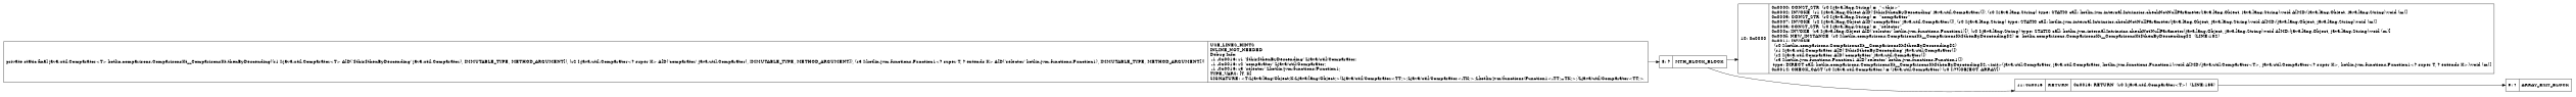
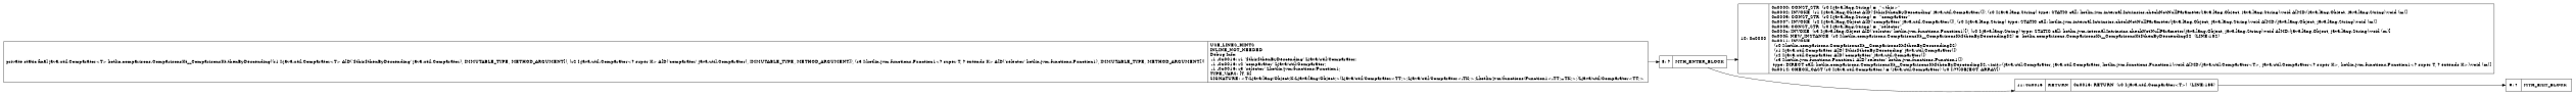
  digraph {
    fontname="DejaVu Serif"
    rankdir=LR
    node [fontname="DejaVu Serif" shape=record]
    edge [fontname="DejaVu Serif"]
-   n1 [label="{8\:\ ?|MTH_BLOCK_BLOCK\l}"]
+   n1 [label="{8\:\ ?|MTH_ENTER_BLOCK\l}"]
    n2 [label="{10\:\ 0x0000|0x0000: CONST_STR  (r0 I:java.lang.String) =  \"\<this\>\" \l0x0002: INVOKE  (r1 I:java.lang.Object A[D('$this$thenByDescending' java.util.Comparator)]), (r0 I:java.lang.String) type: STATIC call: kotlin.jvm.internal.Intrinsics.checkNotNullParameter(java.lang.Object, java.lang.String):void A[MD:(java.lang.Object, java.lang.String):void (m)]\l0x0005: CONST_STR  (r0 I:java.lang.String) =  \"comparator\" \l0x0007: INVOKE  (r2 I:java.lang.Object A[D('comparator' java.util.Comparator)]), (r0 I:java.lang.String) type: STATIC call: kotlin.jvm.internal.Intrinsics.checkNotNullParameter(java.lang.Object, java.lang.String):void A[MD:(java.lang.Object, java.lang.String):void (m)]\l0x000a: CONST_STR  (r0 I:java.lang.String) =  \"selector\" \l0x000c: INVOKE  (r3 I:java.lang.Object A[D('selector' kotlin.jvm.functions.Function1)]), (r0 I:java.lang.String) type: STATIC call: kotlin.jvm.internal.Intrinsics.checkNotNullParameter(java.lang.Object, java.lang.String):void A[MD:(java.lang.Object, java.lang.String):void (m)]\l0x000f: NEW_INSTANCE  (r0 I:kotlin.comparisons.ComparisonsKt__ComparisonsKt$thenByDescending$2) =  kotlin.comparisons.ComparisonsKt__ComparisonsKt$thenByDescending$2  (LINE:182)\l0x0011: INVOKE  \l  (r0 I:kotlin.comparisons.ComparisonsKt__ComparisonsKt$thenByDescending$2)\l  (r1 I:java.util.Comparator A[D('$this$thenByDescending' java.util.Comparator)])\l  (r2 I:java.util.Comparator A[D('comparator' java.util.Comparator)])\l  (r3 I:kotlin.jvm.functions.Function1 A[D('selector' kotlin.jvm.functions.Function1)])\l type: DIRECT call: kotlin.comparisons.ComparisonsKt__ComparisonsKt$thenByDescending$2.\<init\>(java.util.Comparator, java.util.Comparator, kotlin.jvm.functions.Function1):void A[MD:(java.util.Comparator\<T\>, java.util.Comparator\<? super K\>, kotlin.jvm.functions.Function1\<? super T, ? extends K\>):void (m)]\l0x0014: CHECK_CAST (r0 I:java.util.Comparator) = (java.util.Comparator) (r0 I:??[OBJECT, ARRAY]) \l}"]
    n3 [label="{11\:\ 0x0016|RETURN\l|0x0016: RETURN  (r0 I:java.util.Comparator\<T\>)  (LINE:185)\l}"]
-   n4 [label="{9\:\ ?|ARRAY_EXIT_BLOCK\l}"]
+   n4 [label="{9\:\ ?|MTH_EXIT_BLOCK\l}"]
    n5 [label="{private static final java.util.Comparator\<T\> kotlin.comparisons.ComparisonsKt__ComparisonsKt.thenByDescending((r1 I:java.util.Comparator\<T\> A[D('$this$thenByDescending' java.util.Comparator), IMMUTABLE_TYPE, METHOD_ARGUMENT]), (r2 I:java.util.Comparator\<? super K\> A[D('comparator' java.util.Comparator), IMMUTABLE_TYPE, METHOD_ARGUMENT]), (r3 I:kotlin.jvm.functions.Function1\<? super T, ? extends K\> A[D('selector' kotlin.jvm.functions.Function1), IMMUTABLE_TYPE, METHOD_ARGUMENT]))  | USE_LINES_HINTS\lINLINE_NOT_NEEDED\lDebug Info:\l  \-1 \-0x0016: r1 '$this$thenByDescending' Ljava\/util\/Comparator;\l  \-1 \-0x0016: r2 'comparator' Ljava\/util\/Comparator;\l  \-1 \-0x0016: r3 'selector' Lkotlin\/jvm\/functions\/Function1;\lTYPE_VARS: [T, K]\lSIGNATURE: \<T:Ljava\/lang\/Object;K:Ljava\/lang\/Object;\>(Ljava\/util\/Comparator\<TT;\>;Ljava\/util\/Comparator\<\-TK;\>;Lkotlin\/jvm\/functions\/Function1\<\-TT;+TK;\>;)Ljava\/util\/Comparator\<TT;\>;\l}"]
    n1 -> n2
    n1 -> n3
    n3 -> n4
    n5 -> n1
  }
